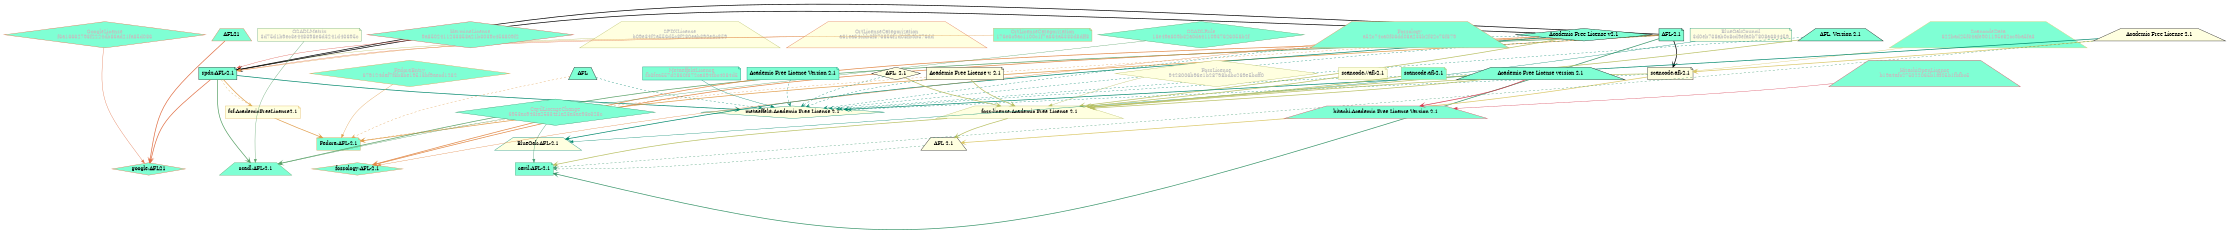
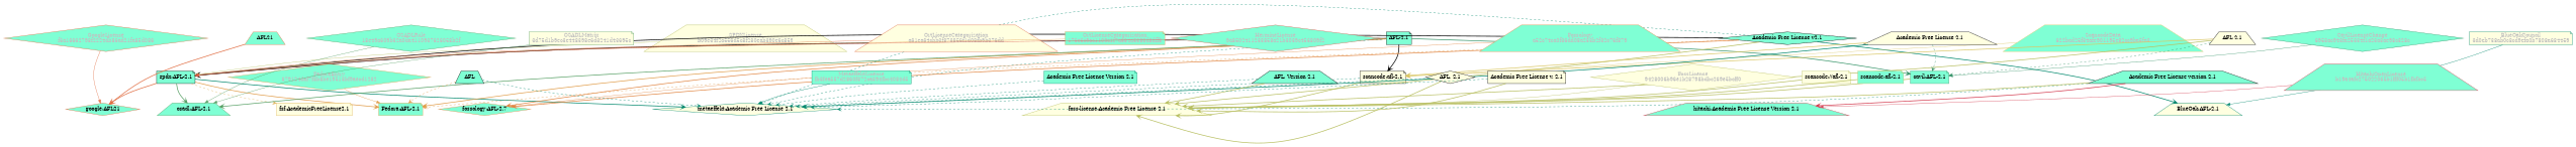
  strict digraph {
    splines=curved
    node [fillcolor=aquamarine shape=trapezium style=filled]
    edge [color="#00876c" weight=0.5 arrowhead=vee style=bold]
    n1 [color="#b8bf62" fillcolor=lightyellow fontcolor=gray label="SPDXLicense\nb09e34f2a556d5c8f280eab390e6c859"]
    n2 [label="spdx:AFL-2.1" shape=note]
    n3 [color="#e06f45" label="google:AFL21" shape=diamond]
    n4 [color="#e09d4b" label="Fedora:AFL-2.1" shape=note]
    n5 [color="#58a066" label="osadl:AFL-2.1"]
    n6 [color="#deb256" fillcolor=lightyellow label="fsf:AcademicFreeLicense2.1" shape=note]
    n7 [color="#00876c" fillcolor=lightyellow label="metaeffekt:Academic Free License 2.1" shape=diamond]
    n8 [label="AFL-2.1" shape=note]
    n9 [fillcolor=lightyellow label="scancode:afl-2.1" shape=note]
-   n10 [color="#e18745" label="fossology:AFL-2.1" shape=diamond]
+   n10 [color="#e18745" label="fossology:AFL-2.7" shape=diamond]
    n11 [color="#379469" label="cavil:AFL-2.1" shape=note]
    n12 [color="#00876c" fillcolor=lightyellow label="BlueOak:AFL-2.1"]
    n13 [color="#b8bf62" fillcolor=lightyellow label="foss-license:Academic Free License 2.1"]
    n14 [label="Academic Free License v2.1" shape=diamond]
    n15 [color="#e06f45" fontcolor=gray label="GoogleLicense\nf6a16662798f2224db86ad21fa85d086" shape=diamond]
    n16 [color="#e06f45" label=AFL21]
    n17 [label=AFL]
    n18 [color="#e09d4b" fontcolor=gray label="FedoraEntry\n679124daf7f8b8be19513bf9aecd1232" shape=diamond]
    n19 [color="#00876c" fillcolor=lightyellow fontcolor=gray label="BlueOakCouncil\n3d0eb738ab0c8cd9efa0b7808a684459" shape=note]
    n20 [color="#58a066" fontcolor=gray label="OSADLRule\n18e49a609b32a0da4110937626058b2f" shape=diamond]
    n21 [color="#58a066" fillcolor=lightyellow fontcolor=gray label="OSADLMatrix\n3d75d1b9ec3e448398e6d3241d43695c" shape=note]
    n22 [color="#dac767" fontcolor=gray label="ScancodeData\n622bad25f34afe901195e82cc9ba5fa3"]
    n23 [fillcolor=lightyellow label="AFL 2.1"]
    n24 [fillcolor=lightyellow label="Academic Free License 2.1"]
    n25 [color="#e18745" fontcolor=gray label="Fossology\na52c74ca0f36dd08a233b2f32c76f879"]
    n26 [color="#e06f45" fillcolor=lightyellow fontcolor=gray label="OrtLicenseCategorization\na61ea64cbb3f873856f1d08fb9b376dd"]
    n27 [color="#e09d4b" fontcolor=gray label="OrtLicenseCategorization\n176e6c9ac1100c1f7a664a5383d8dff8" shape=note]
    n28 [color="#379469" fontcolor=gray label="CavilLicenseChange\n6953ac943fa25334f1a23a3ae98c328c" shape=diamond]
    n29 [color="#00876c" fontcolor=gray label="MetaeffektLicense\nfb3fea557d2860f372ca394fbc4084d5" shape=note]
    n30 [label="AFL, Version 2.1"]
    n31 [fillcolor=lightyellow label="AFL, 2.1" shape=diamond]
    n32 [label="Academic Free License version 2.1"]
    n33 [color="#d43d51" label="hitachi:Academic Free License Version 2.1"]
    n34 [fillcolor=lightyellow label="Academic Free License v. 2.1" shape=note]
    n35 [color="#00876c" label="Academic Free Licence Version 2.1" shape=note]
    n36 [color="#dc574a" fontcolor=gray label="HermineLicense\n9a8502411233858a21b3039c456809f2" shape=diamond]
    n37 [color="#b8bf62" fillcolor=lightyellow fontcolor=gray label="FossLicense\n9428006b96e1b28798bdbc269e5bcff0" shape=diamond]
    n38 [color="#b8bf62" fillcolor=lightyellow label="scancode://afl-2.1" shape=note]
    n39 [color="#b8bf62" label="scancode:afl-2.1" shape=note]
    n40 [color="#d43d51" fontcolor=gray label="HitachiOpenLicense\nb19a4afc275022065b1fff05b1fbfbc5"]
    n1 -> n2 [color="#b8bf62" arrowhead="" style=""]
    n2 -> n3 [color="#e06f45" weight=0.7]
    n2 -> n4 [color="#e09d4b" weight=0.7]
    n2 -> n5 [color="#58a066" weight=0.7]
    n2 -> n6 [color="#deb256" style=dashed]
    n2 -> n7 [weight=0.7]
    n8 -> n2 [weight=0.7 color=""]
    n8 -> n4 [color="#e09d4b" weight=0.7]
    n8 -> n5 [color="#58a066" weight=0.7]
    n8 -> n7 [style=dashed]
    n8 -> n9 [weight=0.7 color=""]
    n8 -> n10 [color="#e18745" weight=0.7]
    n8 -> n11 [color="#379469" weight=0.7]
    n9 -> n7 [style=dashed]
    n9 -> n13 [color="#b8bf62" weight=0.7]
    n11 -> n13 [color="#b8bf62" weight=0.7]
    n14 -> n2 [weight=0.7 color=""]
    n14 -> n4 [color="#e09d4b" style=dashed]
    n14 -> n7 [style=dashed]
    n14 -> n10 [color="#e18745" weight=0.7]
    n14 -> n12 [weight=0.7]
    n14 -> n13 [color="#b8bf62" weight=0.7]
    n15 -> n3 [color="#e06f45" arrowhead="" style=""]
    n16 -> n3 [color="#e06f45" weight=0.7]
    n17 -> n4 [color="#e09d4b" style=dashed]
    n17 -> n7 [style=dashed]
    n18 -> n4 [color="#e09d4b" arrowhead="" style=""]
    n19 -> n12 [arrowhead="" style=""]
    n20 -> n5 [color="#58a066" arrowhead="" style=""]
    n21 -> n5 [color="#58a066" arrowhead="" style=""]
    n22 -> n9 [color="#dac767" arrowhead="" style=""]
    n23 -> n9 [color="#dac767" weight=0.7]
    n23 -> n11 [color="#379469" style=dashed]
-   n13 -> n23 [color="#b8bf62" weight=0.7]
+   n23 -> n13 [color="#b8bf62" weight=0.7]
    n24 -> n7 [weight=0.7]
    n24 -> n9 [color="#dac767" weight=0.7]
    n24 -> n11 [color="#379469" style=dashed]
    n25 -> n10 [color="#e18745" arrowhead="" style=""]
    n26 -> n2 [color="#e06f45" arrowhead="" style=""]
    n27 -> n2 [color="#e09d4b" arrowhead="" style=""]
    n28 -> n11 [color="#379469" arrowhead="" style=""]
    n29 -> n7 [arrowhead="" style=""]
    n30 -> n7 [style=dashed]
    n30 -> n13 [color="#b8bf62" weight=0.7]
    n31 -> n7 [style=dashed]
    n31 -> n13 [color="#b8bf62" weight=0.7]
    n32 -> n7 [style=dashed]
    n32 -> n13 [color="#b8bf62" weight=0.7]
    n32 -> n33 [color="#d43d51" weight=0.7]
    n34 -> n7 [style=dashed]
    n34 -> n13 [color="#b8bf62" weight=0.7]
    n35 -> n7 [style=dashed]
    n36 -> n2 [color="#dc574a" arrowhead="" style=""]
    n37 -> n13 [color="#b8bf62" arrowhead="" style=""]
    n38 -> n13 [color="#b8bf62" weight=0.7]
    n39 -> n13 [color="#b8bf62" weight=0.7]
    n40 -> n33 [color="#d43d51" arrowhead="" style=""]
  }
